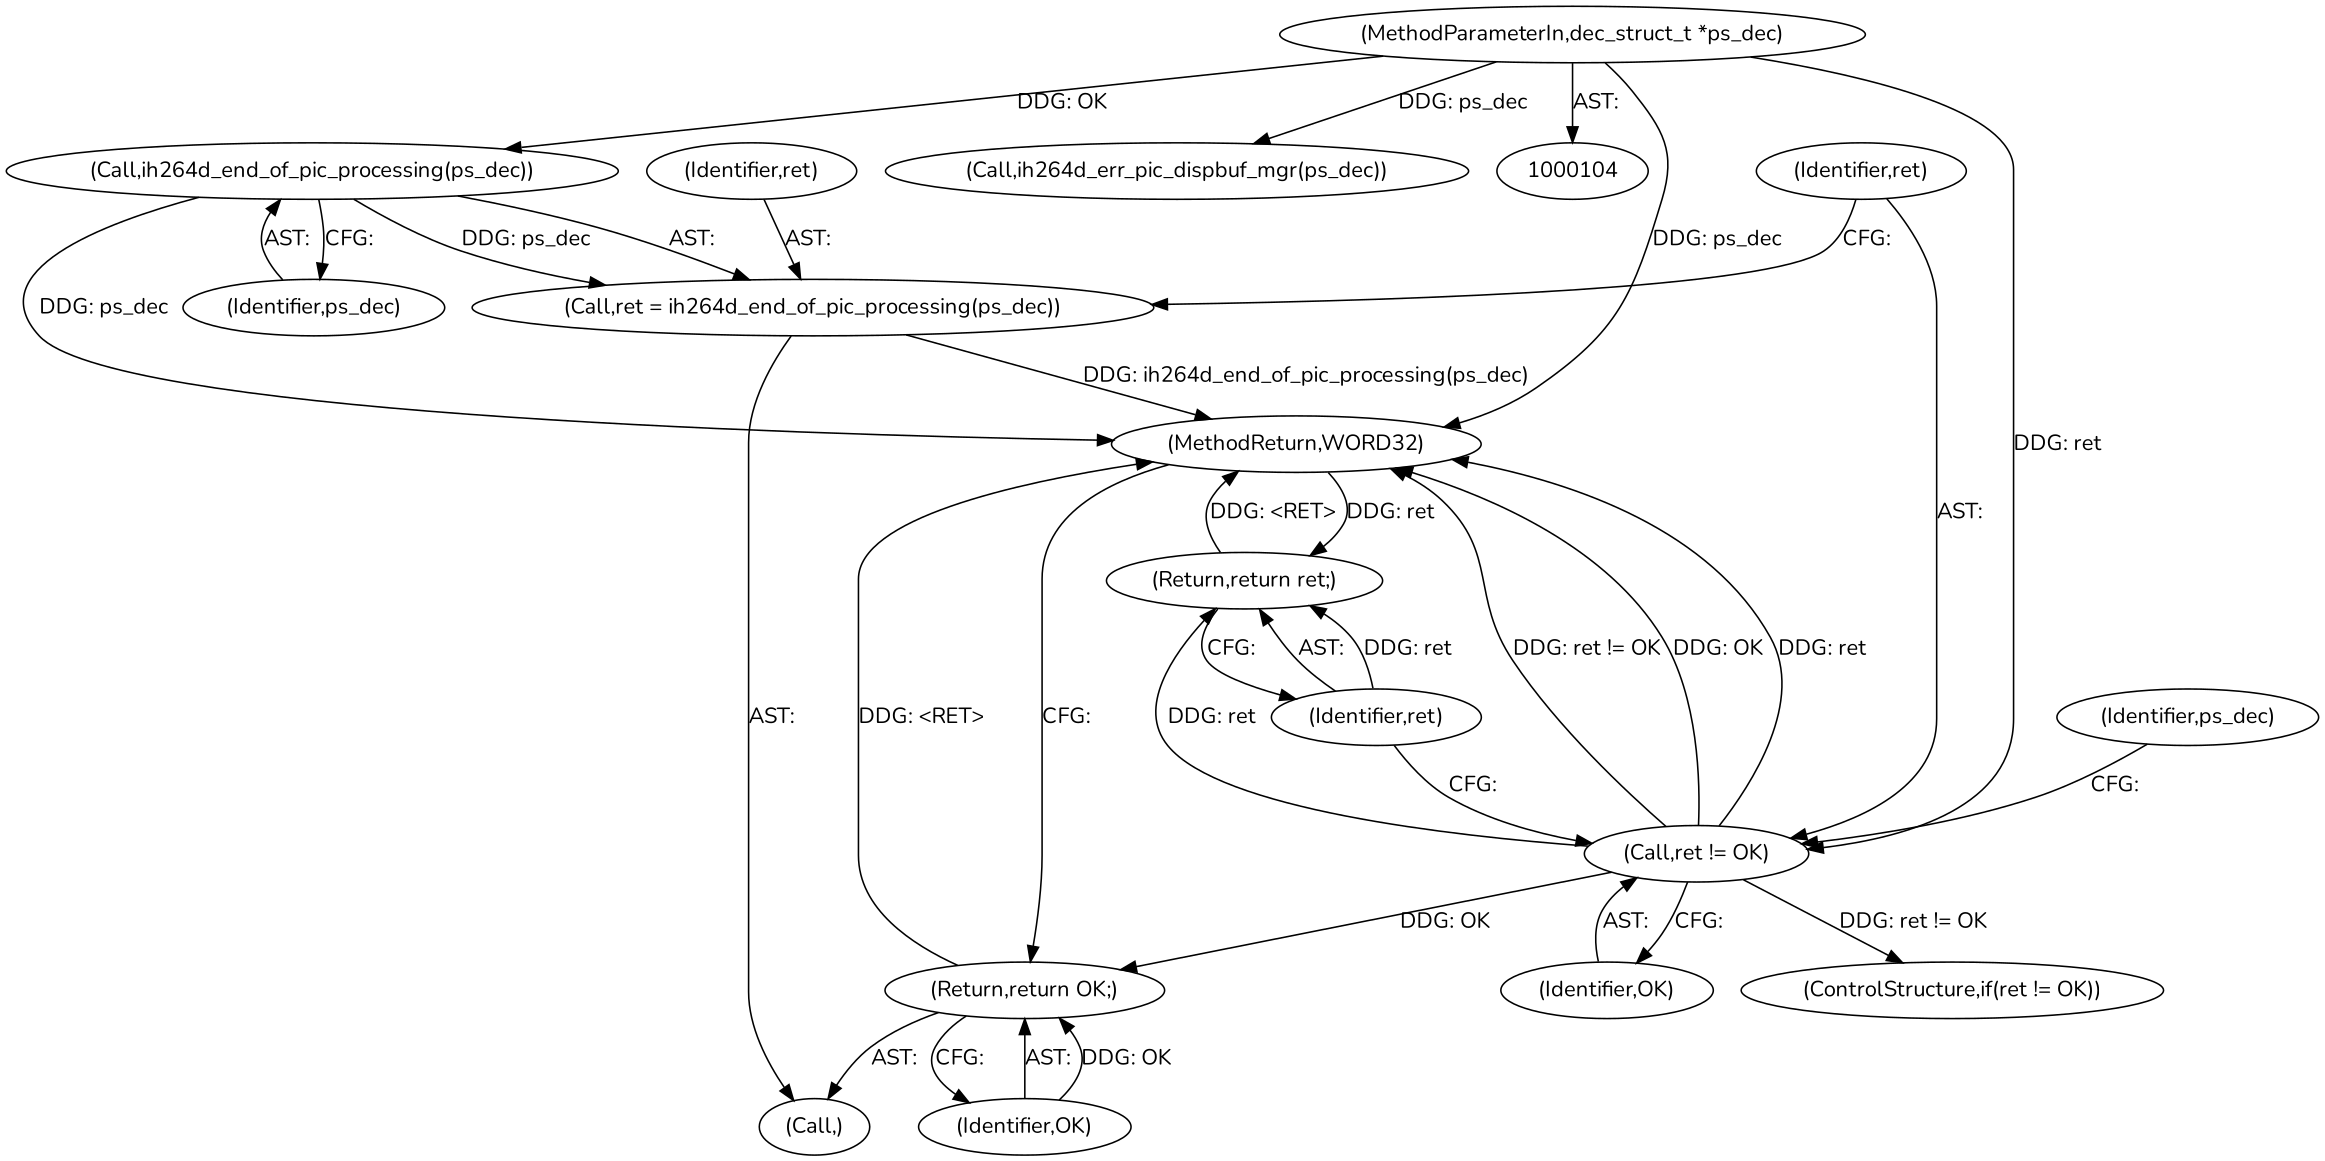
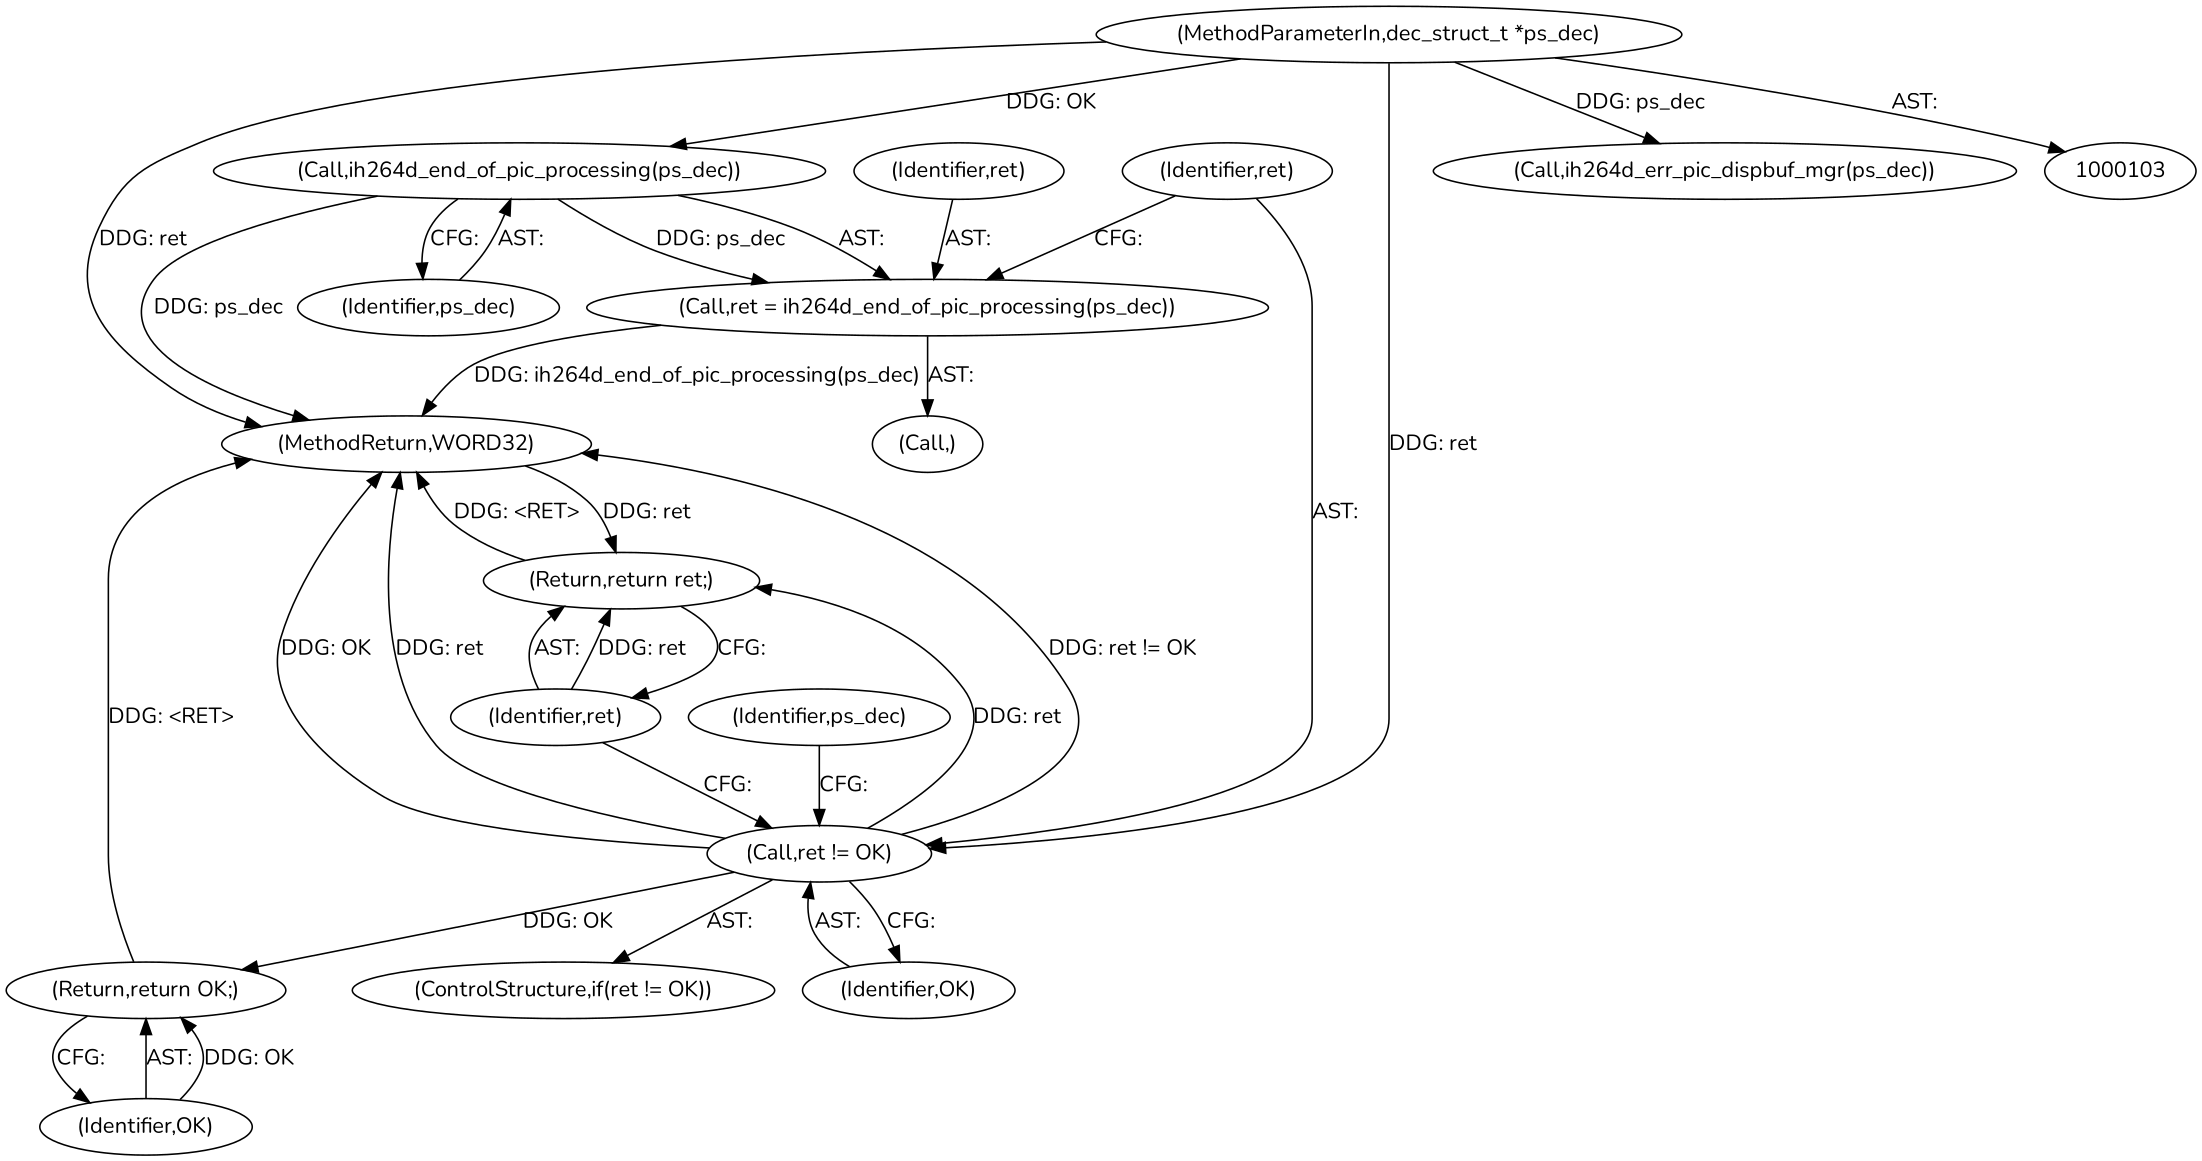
  digraph {
    fontname=Nunito
    node [fontname=Nunito]
    edge [fontname=Nunito]
    n1 [label="(Call,ih264d_end_of_pic_processing(ps_dec))"]
    n2 [label="(Call,ret = ih264d_end_of_pic_processing(ps_dec))"]
    n3 [label="(Identifier,ps_dec)"]
    n4 [label="(MethodReturn,WORD32)"]
    n5 [label="(Call,)"]
    n6 [label="(Return,return ret;)"]
    n7 [label="(Return,return OK;)"]
    n8 [label="(MethodParameterIn,dec_struct_t *ps_dec)"]
    n9 [label="(Call,ih264d_err_pic_dispbuf_mgr(ps_dec))"]
-   1000104
+   1000104 [label=1000103]
    n11 [label="(Call,ret != OK)"]
    n12 [label="(Identifier,OK)"]
    n13 [label="(ControlStructure,if(ret != OK))"]
    n14 [label="(Identifier,ret)"]
    n15 [label="(Identifier,OK)"]
    n16 [label="(Identifier,ret)"]
    n17 [label="(Identifier,ret)"]
    n18 [label="(Identifier,ps_dec)"]
    n1 -> n2 [label="AST: "]
    n1 -> n2 [label="DDG: ps_dec"]
    n1 -> n3 [label="CFG: "]
    n1 -> n4 [label="DDG: ps_dec"]
    n2 -> n4 [label="DDG: ih264d_end_of_pic_processing(ps_dec)"]
    n2 -> n5 [label="AST: "]
    n3 -> n1 [label="AST: "]
    n4 -> n6 [label="DDG: ret"]
-   n4 -> n7 [label="CFG: "]
    n6 -> n4 [label="DDG: <RET>"]
    n6 -> n14 [label="CFG: "]
    n7 -> n4 [label="DDG: <RET>"]
-   n7 -> n5 [label="AST: "]
    n7 -> n15 [label="CFG: "]
    n8 -> n1 [label="DDG: OK"]
-   n8 -> n4 [label="DDG: ps_dec"]
+   n8 -> n4 [label="DDG: ret"]
    n8 -> n9 [label="DDG: ps_dec"]
    n8 -> 1000104 [label="AST: "]
    n8 -> n11 [label="DDG: ret"]
    n11 -> n4 [label="DDG: ret != OK"]
    n11 -> n4 [label="DDG: OK"]
    n11 -> n4 [label="DDG: ret"]
    n11 -> n6 [label="DDG: ret"]
    n11 -> n7 [label="DDG: OK"]
    n11 -> n12 [label="CFG: "]
-   n11 -> n13 [label="DDG: ret != OK"]
+   n11 -> n13 [label="AST: "]
    n12 -> n11 [label="AST: "]
    n14 -> n6 [label="AST: "]
    n14 -> n6 [label="DDG: ret"]
    n14 -> n11 [label="CFG: "]
    n15 -> n7 [label="AST: "]
    n15 -> n7 [label="DDG: OK"]
    n16 -> n2 [label="AST: "]
    n17 -> n2 [label="CFG: "]
    n17 -> n11 [label="AST: "]
    n18 -> n11 [label="CFG: "]
  }
